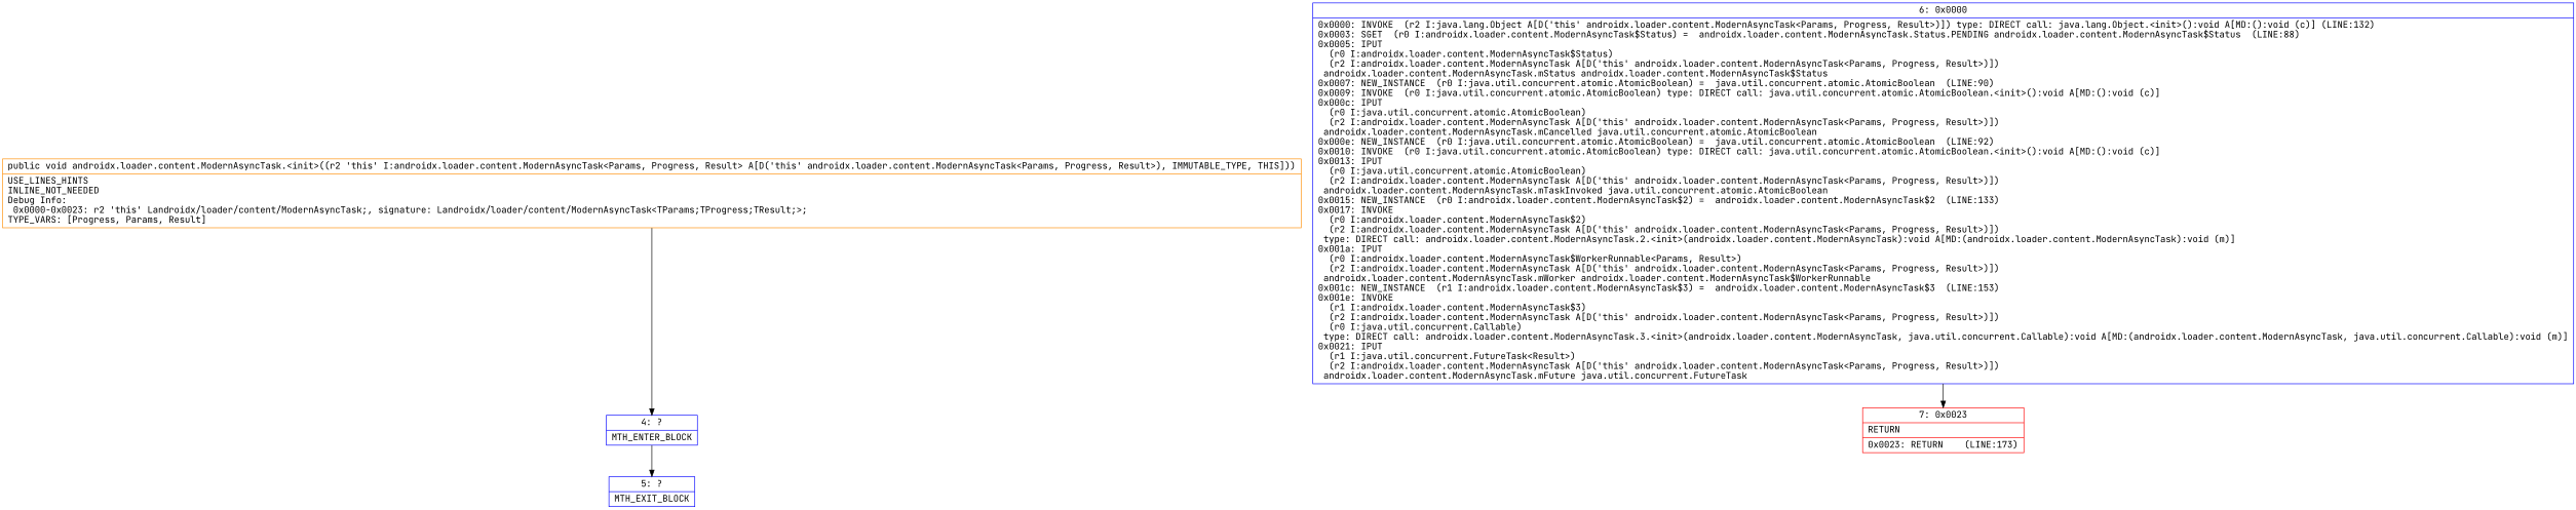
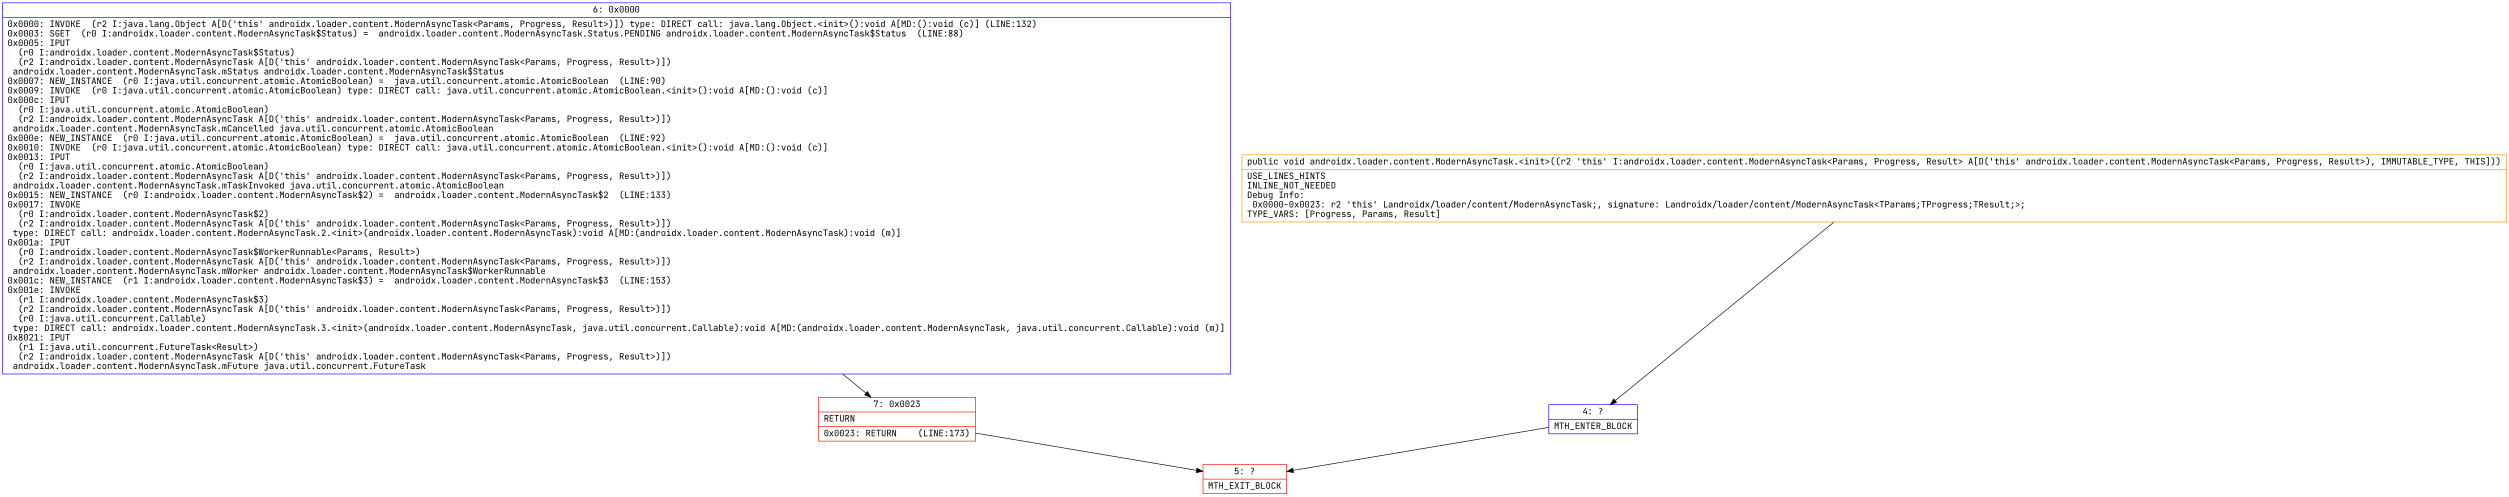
  digraph {
    fontname="JetBrains Mono"
    node [color=blue fontname="JetBrains Mono" shape=record]
    edge [fontname="JetBrains Mono"]
    n1 [label="{4\:\ ?|MTH_ENTER_BLOCK\l}"]
-   n2 [label="{5\:\ ?|MTH_EXIT_BLOCK\l}"]
-   n3 [label="{6\:\ 0x0000|0x0000: INVOKE  (r2 I:java.lang.Object A[D('this' androidx.loader.content.ModernAsyncTask\<Params, Progress, Result\>)]) type: DIRECT call: java.lang.Object.\<init\>():void A[MD:():void (c)] (LINE:132)\l0x0003: SGET  (r0 I:androidx.loader.content.ModernAsyncTask$Status) =  androidx.loader.content.ModernAsyncTask.Status.PENDING androidx.loader.content.ModernAsyncTask$Status  (LINE:88)\l0x0005: IPUT  \l  (r0 I:androidx.loader.content.ModernAsyncTask$Status)\l  (r2 I:androidx.loader.content.ModernAsyncTask A[D('this' androidx.loader.content.ModernAsyncTask\<Params, Progress, Result\>)])\l androidx.loader.content.ModernAsyncTask.mStatus androidx.loader.content.ModernAsyncTask$Status \l0x0007: NEW_INSTANCE  (r0 I:java.util.concurrent.atomic.AtomicBoolean) =  java.util.concurrent.atomic.AtomicBoolean  (LINE:90)\l0x0009: INVOKE  (r0 I:java.util.concurrent.atomic.AtomicBoolean) type: DIRECT call: java.util.concurrent.atomic.AtomicBoolean.\<init\>():void A[MD:():void (c)]\l0x000c: IPUT  \l  (r0 I:java.util.concurrent.atomic.AtomicBoolean)\l  (r2 I:androidx.loader.content.ModernAsyncTask A[D('this' androidx.loader.content.ModernAsyncTask\<Params, Progress, Result\>)])\l androidx.loader.content.ModernAsyncTask.mCancelled java.util.concurrent.atomic.AtomicBoolean \l0x000e: NEW_INSTANCE  (r0 I:java.util.concurrent.atomic.AtomicBoolean) =  java.util.concurrent.atomic.AtomicBoolean  (LINE:92)\l0x0010: INVOKE  (r0 I:java.util.concurrent.atomic.AtomicBoolean) type: DIRECT call: java.util.concurrent.atomic.AtomicBoolean.\<init\>():void A[MD:():void (c)]\l0x0013: IPUT  \l  (r0 I:java.util.concurrent.atomic.AtomicBoolean)\l  (r2 I:androidx.loader.content.ModernAsyncTask A[D('this' androidx.loader.content.ModernAsyncTask\<Params, Progress, Result\>)])\l androidx.loader.content.ModernAsyncTask.mTaskInvoked java.util.concurrent.atomic.AtomicBoolean \l0x0015: NEW_INSTANCE  (r0 I:androidx.loader.content.ModernAsyncTask$2) =  androidx.loader.content.ModernAsyncTask$2  (LINE:133)\l0x0017: INVOKE  \l  (r0 I:androidx.loader.content.ModernAsyncTask$2)\l  (r2 I:androidx.loader.content.ModernAsyncTask A[D('this' androidx.loader.content.ModernAsyncTask\<Params, Progress, Result\>)])\l type: DIRECT call: androidx.loader.content.ModernAsyncTask.2.\<init\>(androidx.loader.content.ModernAsyncTask):void A[MD:(androidx.loader.content.ModernAsyncTask):void (m)]\l0x001a: IPUT  \l  (r0 I:androidx.loader.content.ModernAsyncTask$WorkerRunnable\<Params, Result\>)\l  (r2 I:androidx.loader.content.ModernAsyncTask A[D('this' androidx.loader.content.ModernAsyncTask\<Params, Progress, Result\>)])\l androidx.loader.content.ModernAsyncTask.mWorker androidx.loader.content.ModernAsyncTask$WorkerRunnable \l0x001c: NEW_INSTANCE  (r1 I:androidx.loader.content.ModernAsyncTask$3) =  androidx.loader.content.ModernAsyncTask$3  (LINE:153)\l0x001e: INVOKE  \l  (r1 I:androidx.loader.content.ModernAsyncTask$3)\l  (r2 I:androidx.loader.content.ModernAsyncTask A[D('this' androidx.loader.content.ModernAsyncTask\<Params, Progress, Result\>)])\l  (r0 I:java.util.concurrent.Callable)\l type: DIRECT call: androidx.loader.content.ModernAsyncTask.3.\<init\>(androidx.loader.content.ModernAsyncTask, java.util.concurrent.Callable):void A[MD:(androidx.loader.content.ModernAsyncTask, java.util.concurrent.Callable):void (m)]\l0x0021: IPUT  \l  (r1 I:java.util.concurrent.FutureTask\<Result\>)\l  (r2 I:androidx.loader.content.ModernAsyncTask A[D('this' androidx.loader.content.ModernAsyncTask\<Params, Progress, Result\>)])\l androidx.loader.content.ModernAsyncTask.mFuture java.util.concurrent.FutureTask \l}"]
+   n2 [color=red label="{5\:\ ?|MTH_EXIT_BLOCK\l}"]
+   n3 [label="{6\:\ 0x0000|0x0000: INVOKE  (r2 I:java.lang.Object A[D('this' androidx.loader.content.ModernAsyncTask\<Params, Progress, Result\>)]) type: DIRECT call: java.lang.Object.\<init\>():void A[MD:():void (c)] (LINE:132)\l0x0003: SGET  (r0 I:androidx.loader.content.ModernAsyncTask$Status) =  androidx.loader.content.ModernAsyncTask.Status.PENDING androidx.loader.content.ModernAsyncTask$Status  (LINE:88)\l0x0005: IPUT  \l  (r0 I:androidx.loader.content.ModernAsyncTask$Status)\l  (r2 I:androidx.loader.content.ModernAsyncTask A[D('this' androidx.loader.content.ModernAsyncTask\<Params, Progress, Result\>)])\l androidx.loader.content.ModernAsyncTask.mStatus androidx.loader.content.ModernAsyncTask$Status \l0x0007: NEW_INSTANCE  (r0 I:java.util.concurrent.atomic.AtomicBoolean) =  java.util.concurrent.atomic.AtomicBoolean  (LINE:90)\l0x0009: INVOKE  (r0 I:java.util.concurrent.atomic.AtomicBoolean) type: DIRECT call: java.util.concurrent.atomic.AtomicBoolean.\<init\>():void A[MD:():void (c)]\l0x000c: IPUT  \l  (r0 I:java.util.concurrent.atomic.AtomicBoolean)\l  (r2 I:androidx.loader.content.ModernAsyncTask A[D('this' androidx.loader.content.ModernAsyncTask\<Params, Progress, Result\>)])\l androidx.loader.content.ModernAsyncTask.mCancelled java.util.concurrent.atomic.AtomicBoolean \l0x000e: NEW_INSTANCE  (r0 I:java.util.concurrent.atomic.AtomicBoolean) =  java.util.concurrent.atomic.AtomicBoolean  (LINE:92)\l0x0010: INVOKE  (r0 I:java.util.concurrent.atomic.AtomicBoolean) type: DIRECT call: java.util.concurrent.atomic.AtomicBoolean.\<init\>():void A[MD:():void (c)]\l0x0013: IPUT  \l  (r0 I:java.util.concurrent.atomic.AtomicBoolean)\l  (r2 I:androidx.loader.content.ModernAsyncTask A[D('this' androidx.loader.content.ModernAsyncTask\<Params, Progress, Result\>)])\l androidx.loader.content.ModernAsyncTask.mTaskInvoked java.util.concurrent.atomic.AtomicBoolean \l0x0015: NEW_INSTANCE  (r0 I:androidx.loader.content.ModernAsyncTask$2) =  androidx.loader.content.ModernAsyncTask$2  (LINE:133)\l0x0017: INVOKE  \l  (r0 I:androidx.loader.content.ModernAsyncTask$2)\l  (r2 I:androidx.loader.content.ModernAsyncTask A[D('this' androidx.loader.content.ModernAsyncTask\<Params, Progress, Result\>)])\l type: DIRECT call: androidx.loader.content.ModernAsyncTask.2.\<init\>(androidx.loader.content.ModernAsyncTask):void A[MD:(androidx.loader.content.ModernAsyncTask):void (m)]\l0x001a: IPUT  \l  (r0 I:androidx.loader.content.ModernAsyncTask$WorkerRunnable\<Params, Result\>)\l  (r2 I:androidx.loader.content.ModernAsyncTask A[D('this' androidx.loader.content.ModernAsyncTask\<Params, Progress, Result\>)])\l androidx.loader.content.ModernAsyncTask.mWorker androidx.loader.content.ModernAsyncTask$WorkerRunnable \l0x001c: NEW_INSTANCE  (r1 I:androidx.loader.content.ModernAsyncTask$3) =  androidx.loader.content.ModernAsyncTask$3  (LINE:153)\l0x001e: INVOKE  \l  (r1 I:androidx.loader.content.ModernAsyncTask$3)\l  (r2 I:androidx.loader.content.ModernAsyncTask A[D('this' androidx.loader.content.ModernAsyncTask\<Params, Progress, Result\>)])\l  (r0 I:java.util.concurrent.Callable)\l type: DIRECT call: androidx.loader.content.ModernAsyncTask.3.\<init\>(androidx.loader.content.ModernAsyncTask, java.util.concurrent.Callable):void A[MD:(androidx.loader.content.ModernAsyncTask, java.util.concurrent.Callable):void (m)]\l0x8021: IPUT  \l  (r1 I:java.util.concurrent.FutureTask\<Result\>)\l  (r2 I:androidx.loader.content.ModernAsyncTask A[D('this' androidx.loader.content.ModernAsyncTask\<Params, Progress, Result\>)])\l androidx.loader.content.ModernAsyncTask.mFuture java.util.concurrent.FutureTask \l}"]
    n4 [color=red label="{7\:\ 0x0023|RETURN\l|0x0023: RETURN    (LINE:173)\l}"]
    n5 [color=darkorange label="{public void androidx.loader.content.ModernAsyncTask.\<init\>((r2 'this' I:androidx.loader.content.ModernAsyncTask\<Params, Progress, Result\> A[D('this' androidx.loader.content.ModernAsyncTask\<Params, Progress, Result\>), IMMUTABLE_TYPE, THIS]))  | USE_LINES_HINTS\lINLINE_NOT_NEEDED\lDebug Info:\l  0x0000\-0x0023: r2 'this' Landroidx\/loader\/content\/ModernAsyncTask;, signature: Landroidx\/loader\/content\/ModernAsyncTask\<TParams;TProgress;TResult;\>;\lTYPE_VARS: [Progress, Params, Result]\l}"]
    n1 -> n2
    n3 -> n4
+   n4 -> n2
    n5 -> n1
  }
